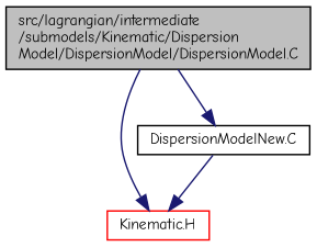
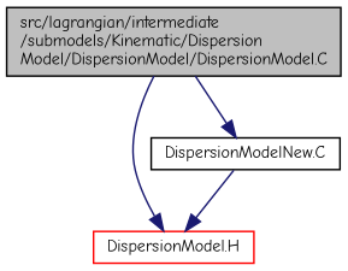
  digraph {
    fontname="Comic Neue"
    node [color=black fontname="Comic Neue" fontsize=10 shape=record]
    edge [color=midnightblue fontname="Comic Neue" fontsize=10 labelfontname=Helvetica labelfontsize=10 style=solid]
    n1 [fillcolor=grey75 fontcolor=black height=0.2 label="src/lagrangian/intermediate\l/submodels/Kinematic/Dispersion\lModel/DispersionModel/DispersionModel.C" style=filled width=0.4]
-   n2 [color=red height=0.2 label="Kinematic.H" width=0.4]
+   n2 [color=red height=0.2 label="DispersionModel.H" width=0.4]
    n3 [height=0.2 label="DispersionModelNew.C" width=0.4]
    n1 -> n2
    n1 -> n3
    n3 -> n2
  }
